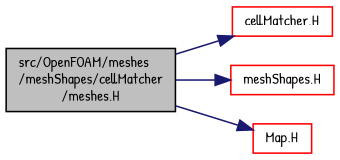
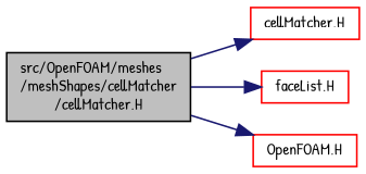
  digraph {
    fontname="Patrick Hand"
    rankdir=LR
    node [color=red fontname="Patrick Hand" fontsize=10 shape=record]
    edge [color=midnightblue fontname="Patrick Hand" fontsize=10 labelfontname=Helvetica labelfontsize=10 style=solid]
-   n1 [color=black fillcolor=grey75 fontcolor=black height=0.2 label="src/OpenFOAM/meshes\l/meshShapes/cellMatcher\l/meshes.H" style=filled width=0.4]
+   n1 [color=black fillcolor=grey75 fontcolor=black height=0.2 label="src/OpenFOAM/meshes\l/meshShapes/cellMatcher\l/cellMatcher.H" style=filled width=0.4]
    n2 [height=0.2 label="cellMatcher.H" width=0.4]
-   n3 [height=0.2 label="meshShapes.H" width=0.4]
-   n4 [height=0.2 label="Map.H" width=0.4]
+   n3 [height=0.2 label="faceList.H" width=0.4]
+   n4 [height=0.2 label="OpenFOAM.H" width=0.4]
    n1 -> n2
    n1 -> n3
    n1 -> n4
  }
